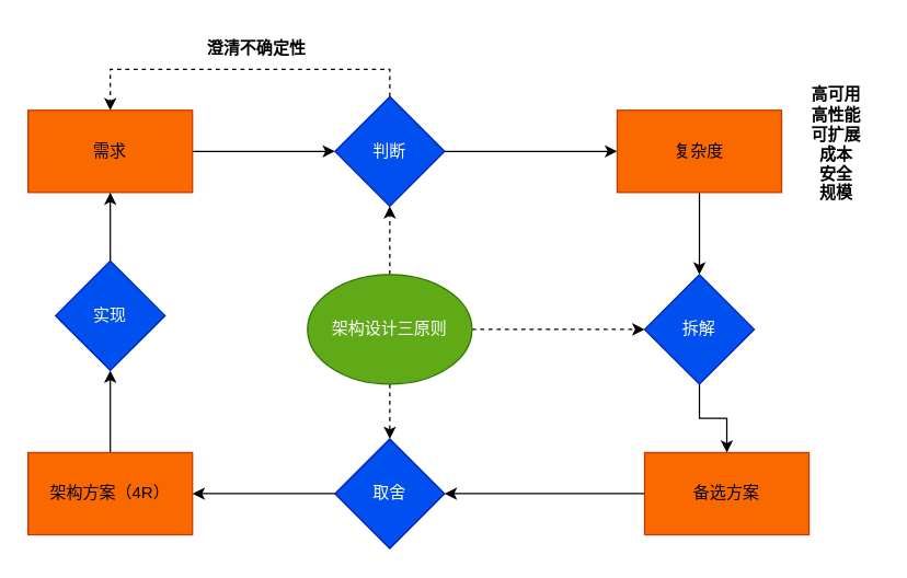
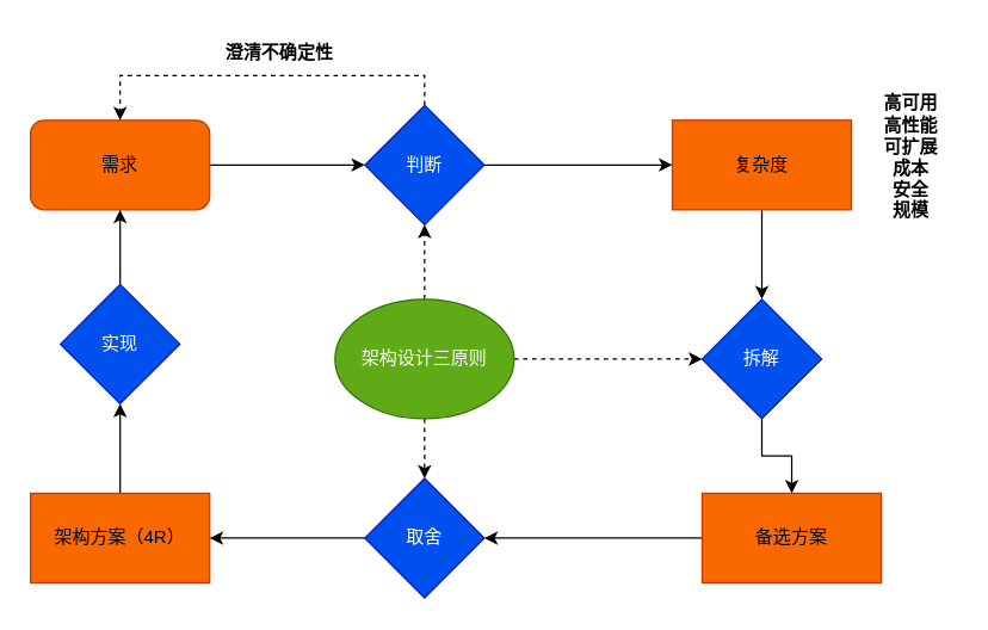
  <mxCell id="0" />
  <mxCell id="1" parent="0" />
  <mxCell id="2" value="" style="edgeStyle=orthogonalEdgeStyle;rounded=0;orthogonalLoop=1;jettySize=auto;html=1;" edge="1" parent="1" source="3" target="12"><mxGeometry relative="1" as="geometry" /></mxCell>
- <mxCell id="3" value="需求" style="rounded=0;whiteSpace=wrap;html=1;fillColor=#fa6800;fontColor=#000000;strokeColor=#C73500;" vertex="1" parent="1"><mxGeometry x="20" y="80" width="120" height="60" as="geometry" /></mxCell>
+ <mxCell id="3" value="需求" style="whiteSpace=wrap;html=1;fillColor=#fa6800;fontColor=#000000;strokeColor=#C73500;rounded=1;" vertex="1" parent="1"><mxGeometry x="20" y="80" width="120" height="60" as="geometry" /></mxCell>
  <mxCell id="4" value="" style="edgeStyle=orthogonalEdgeStyle;rounded=0;orthogonalLoop=1;jettySize=auto;html=1;" edge="1" parent="1" source="5" target="14"><mxGeometry relative="1" as="geometry" /></mxCell>
  <mxCell id="5" value="复杂度" style="rounded=0;whiteSpace=wrap;html=1;fillColor=#fa6800;fontColor=#000000;strokeColor=#C73500;" vertex="1" parent="1"><mxGeometry x="450" y="80" width="120" height="60" as="geometry" /></mxCell>
  <mxCell id="6" value="" style="edgeStyle=orthogonalEdgeStyle;rounded=0;orthogonalLoop=1;jettySize=auto;html=1;" edge="1" parent="1" source="7" target="16"><mxGeometry relative="1" as="geometry" /></mxCell>
  <mxCell id="7" value="备选方案" style="rounded=0;whiteSpace=wrap;html=1;fillColor=#fa6800;fontColor=#000000;strokeColor=#C73500;" vertex="1" parent="1"><mxGeometry x="470" y="330" width="120" height="60" as="geometry" /></mxCell>
  <mxCell id="8" value="" style="edgeStyle=orthogonalEdgeStyle;rounded=0;orthogonalLoop=1;jettySize=auto;html=1;" edge="1" parent="1" source="9" target="18"><mxGeometry relative="1" as="geometry" /></mxCell>
  <mxCell id="9" value="架构方案（4R）" style="rounded=0;whiteSpace=wrap;html=1;fillColor=#fa6800;fontColor=#000000;strokeColor=#C73500;" vertex="1" parent="1"><mxGeometry x="20" y="330" width="120" height="60" as="geometry" /></mxCell>
  <mxCell id="10" value="" style="edgeStyle=orthogonalEdgeStyle;rounded=0;orthogonalLoop=1;jettySize=auto;html=1;entryX=0;entryY=0.5;entryDx=0;entryDy=0;" edge="1" parent="1" source="12" target="5"><mxGeometry relative="1" as="geometry"><mxPoint x="404" y="110" as="targetPoint" /></mxGeometry></mxCell>
  <mxCell id="11" style="edgeStyle=orthogonalEdgeStyle;rounded=0;orthogonalLoop=1;jettySize=auto;html=1;exitX=0.5;exitY=0;exitDx=0;exitDy=0;entryX=0.5;entryY=0;entryDx=0;entryDy=0;dashed=1;" edge="1" parent="1" source="12" target="3"><mxGeometry relative="1" as="geometry" /></mxCell>
  <mxCell id="12" value="判断" style="rhombus;whiteSpace=wrap;html=1;fillColor=#0050ef;fontColor=#ffffff;strokeColor=#001DBC;" vertex="1" parent="1"><mxGeometry x="244" y="70" width="80" height="80" as="geometry" /></mxCell>
  <mxCell id="13" value="" style="edgeStyle=orthogonalEdgeStyle;rounded=0;orthogonalLoop=1;jettySize=auto;html=1;" edge="1" parent="1" source="14" target="7"><mxGeometry relative="1" as="geometry" /></mxCell>
  <mxCell id="14" value="拆解" style="rhombus;whiteSpace=wrap;html=1;fillColor=#0050ef;fontColor=#ffffff;strokeColor=#001DBC;" vertex="1" parent="1"><mxGeometry x="470" y="200" width="80" height="80" as="geometry" /></mxCell>
  <mxCell id="15" value="" style="edgeStyle=orthogonalEdgeStyle;rounded=0;orthogonalLoop=1;jettySize=auto;html=1;" edge="1" parent="1" source="16" target="9"><mxGeometry relative="1" as="geometry" /></mxCell>
  <mxCell id="16" value="取舍" style="rhombus;whiteSpace=wrap;html=1;fillColor=#0050ef;fontColor=#ffffff;strokeColor=#001DBC;" vertex="1" parent="1"><mxGeometry x="244" y="320" width="80" height="80" as="geometry" /></mxCell>
  <mxCell id="17" value="" style="edgeStyle=orthogonalEdgeStyle;rounded=0;orthogonalLoop=1;jettySize=auto;html=1;" edge="1" parent="1" source="18" target="3"><mxGeometry relative="1" as="geometry" /></mxCell>
  <mxCell id="18" value="实现" style="rhombus;whiteSpace=wrap;html=1;fillColor=#0050ef;fontColor=#ffffff;strokeColor=#001DBC;" vertex="1" parent="1"><mxGeometry x="40" y="190" width="80" height="80" as="geometry" /></mxCell>
  <mxCell id="19" value="" style="edgeStyle=orthogonalEdgeStyle;rounded=0;orthogonalLoop=1;jettySize=auto;html=1;dashed=1;" edge="1" parent="1" source="22" target="12"><mxGeometry relative="1" as="geometry" /></mxCell>
  <mxCell id="20" value="" style="edgeStyle=orthogonalEdgeStyle;rounded=0;orthogonalLoop=1;jettySize=auto;html=1;dashed=1;" edge="1" parent="1" source="22" target="16"><mxGeometry relative="1" as="geometry" /></mxCell>
  <mxCell id="21" style="edgeStyle=orthogonalEdgeStyle;rounded=0;orthogonalLoop=1;jettySize=auto;html=1;entryX=0;entryY=0.5;entryDx=0;entryDy=0;dashed=1;" edge="1" parent="1" source="22" target="14"><mxGeometry relative="1" as="geometry" /></mxCell>
  <mxCell id="22" value="架构设计三原则" style="ellipse;whiteSpace=wrap;html=1;fillColor=#60a917;fontColor=#ffffff;strokeColor=#2D7600;" vertex="1" parent="1"><mxGeometry x="224" y="200" width="120" height="80" as="geometry" /></mxCell>
  <mxCell id="23" value="&lt;b&gt;澄清不确定性&lt;/b&gt;" style="text;html=1;strokeColor=none;fillColor=none;align=center;verticalAlign=middle;whiteSpace=wrap;rounded=0;" vertex="1" parent="1"><mxGeometry x="147" y="20" width="80" height="30" as="geometry" /></mxCell>
  <mxCell id="24" value="&lt;b&gt;高可用&lt;br&gt;高性能&lt;br&gt;可扩展&lt;br&gt;成本&lt;br&gt;安全&lt;br&gt;规模&lt;/b&gt;" style="text;html=1;strokeColor=none;fillColor=none;align=center;verticalAlign=middle;whiteSpace=wrap;rounded=0;" vertex="1" parent="1"><mxGeometry x="580" y="90" width="60" height="30" as="geometry" /></mxCell>
